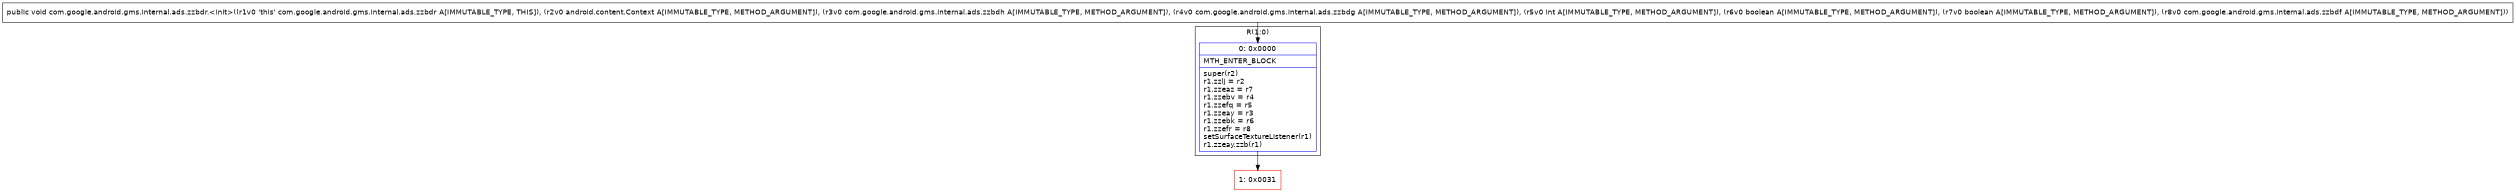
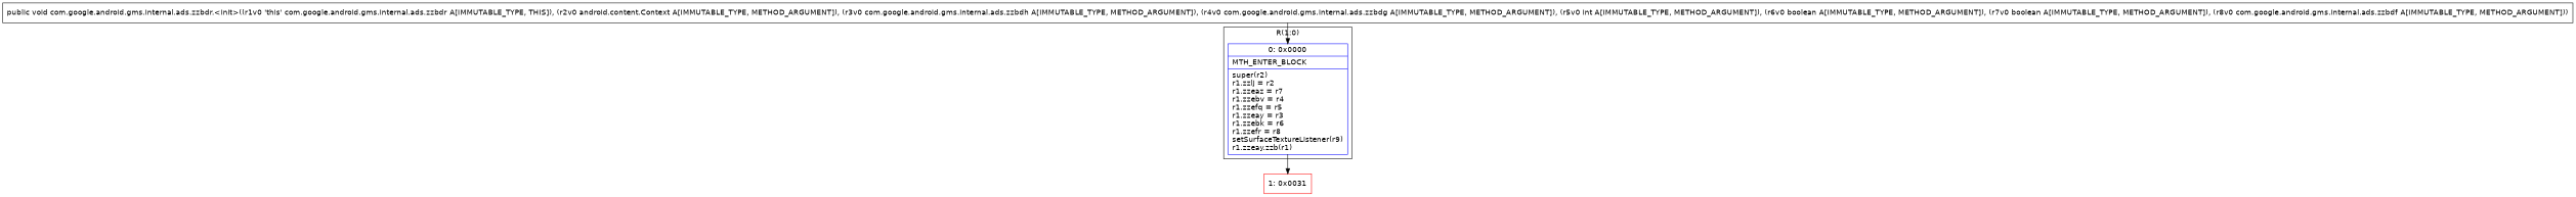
  digraph {
    fontname="DejaVu Sans"
    node [shape=record fontname="DejaVu Sans"]
    edge [fontname="DejaVu Sans"]
-   n1 [color=blue label="{0\:\ 0x0000|MTH_ENTER_BLOCK\l|super(r2)\lr1.zzlj = r2\lr1.zzeaz = r7\lr1.zzebv = r4\lr1.zzefq = r5\lr1.zzeay = r3\lr1.zzebk = r6\lr1.zzefr = r8\lsetSurfaceTextureListener(r1)\lr1.zzeay.zzb(r1)\l}"]
+   n1 [color=blue label="{0\:\ 0x0000|MTH_ENTER_BLOCK\l|super(r2)\lr1.zzlj = r2\lr1.zzeaz = r7\lr1.zzebv = r4\lr1.zzefq = r5\lr1.zzeay = r3\lr1.zzebk = r6\lr1.zzefr = r8\lsetSurfaceTextureListener(r9)\lr1.zzeay.zzb(r1)\l}"]
    n2 [color=red label="{1\:\ 0x0031}"]
    n3 [label="{public void com.google.android.gms.internal.ads.zzbdr.\<init\>((r1v0 'this' com.google.android.gms.internal.ads.zzbdr A[IMMUTABLE_TYPE, THIS]), (r2v0 android.content.Context A[IMMUTABLE_TYPE, METHOD_ARGUMENT]), (r3v0 com.google.android.gms.internal.ads.zzbdh A[IMMUTABLE_TYPE, METHOD_ARGUMENT]), (r4v0 com.google.android.gms.internal.ads.zzbdg A[IMMUTABLE_TYPE, METHOD_ARGUMENT]), (r5v0 int A[IMMUTABLE_TYPE, METHOD_ARGUMENT]), (r6v0 boolean A[IMMUTABLE_TYPE, METHOD_ARGUMENT]), (r7v0 boolean A[IMMUTABLE_TYPE, METHOD_ARGUMENT]), (r8v0 com.google.android.gms.internal.ads.zzbdf A[IMMUTABLE_TYPE, METHOD_ARGUMENT])) }"]
    subgraph cluster_1 {
      label="R(1:0)"
      n1
    }
    n1 -> n2
    n3 -> n1
  }
